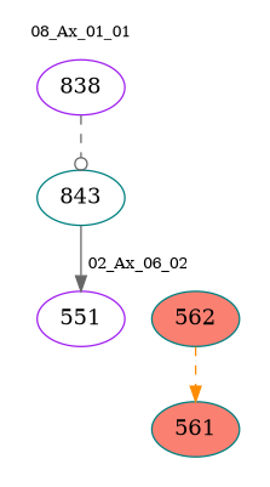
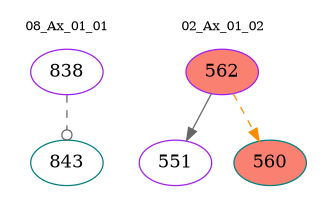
  digraph {
    node [color=teal fillcolor=white style=filled]
    edge [arrowhead=normal color=gray40 style=dashed]
    n1 [color=purple label=838]
    n2 [label=843]
-   n3 [fillcolor=salmon label=562]
+   n3 [color=purple fillcolor=salmon label=562]
    n4 [color=purple label=551]
-   n5 [fillcolor=salmon label=561]
+   n5 [fillcolor=salmon label=560]
    subgraph cluster_1 {
      color=white
      fontsize=10
      label="08_Ax_01_01"
      n1
      n2
    }
    subgraph cluster_2 {
      color=white
      fontsize=10
-     label="02_Ax_06_02"
+     label="02_Ax_01_02"
      n3
      n4
      n5
    }
    n1 -> n2 [arrowhead=odot]
-   n2 -> n4 [style=solid]
+   n3 -> n4 [style=solid]
    n3 -> n5 [color=darkorange]
  }
